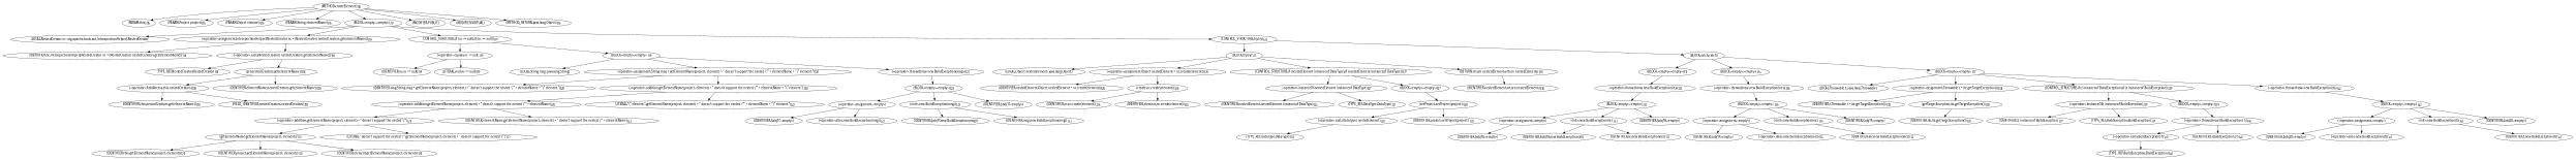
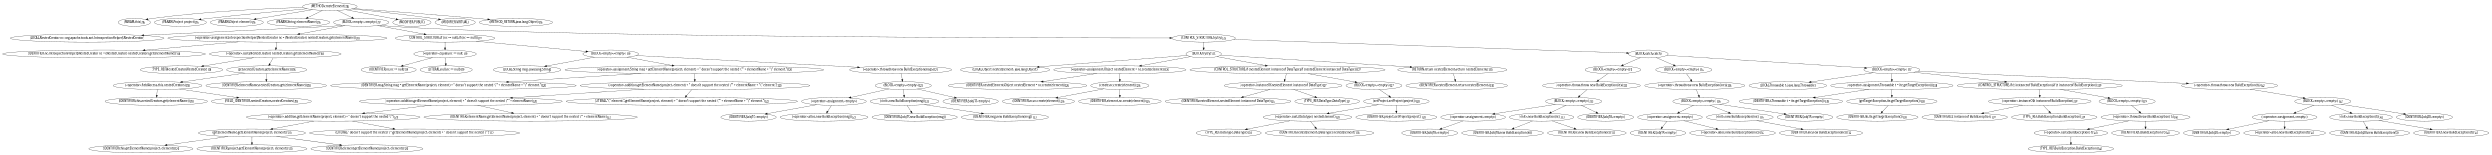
  digraph {
    fontname="Fira Sans"
    node [fontname="Fira Sans"]
    edge [fontname="Fira Sans"]
    n1 [label=<(METHOD,createElement)<SUB>316</SUB>>]
    n2 [label=<(PARAM,this)<SUB>316</SUB>>]
    n3 [label=<(PARAM,Project project)<SUB>316</SUB>>]
    n4 [label=<(PARAM,Object element)<SUB>316</SUB>>]
    n5 [label=<(PARAM,String elementName)<SUB>316</SUB>>]
    n6 [label=<(BLOCK,&lt;empty&gt;,&lt;empty&gt;)<SUB>317</SUB>>]
    n7 [label=<(MODIFIER,PUBLIC)>]
    n8 [label=<(MODIFIER,VIRTUAL)>]
    n9 [label=<(METHOD_RETURN,java.lang.Object)<SUB>316</SUB>>]
    n10 [label=<(LOCAL,NestedCreator nc: org.apache.tools.ant.IntrospectionHelper$NestedCreator)>]
    n11 [label=<(&lt;operator&gt;.assignment,IntrospectionHelper$NestedCreator nc = (NestedCreator) nestedCreators.get(elementName))<SUB>318</SUB>>]
    n12 [label=<(CONTROL_STRUCTURE,if (nc == null),if (nc == null))<SUB>319</SUB>>]
    n13 [label=<(CONTROL_STRUCTURE,try,try)<SUB>325</SUB>>]
    n14 [label=<(IDENTIFIER,nc,IntrospectionHelper$NestedCreator nc = (NestedCreator) nestedCreators.get(elementName))<SUB>318</SUB>>]
    n15 [label=<(&lt;operator&gt;.cast,(NestedCreator) nestedCreators.get(elementName))<SUB>318</SUB>>]
    n16 [label=<(&lt;operator&gt;.equals,nc == null)<SUB>319</SUB>>]
    n17 [label=<(BLOCK,&lt;empty&gt;,&lt;empty&gt;)<SUB>319</SUB>>]
    n18 [label=<(BLOCK,try,try)<SUB>325</SUB>>]
    n19 [label=<(BLOCK,catch,catch)>]
    n20 [label=<(TYPE_REF,NestedCreator,NestedCreator)<SUB>318</SUB>>]
    n21 [label=<(get,nestedCreators.get(elementName))<SUB>318</SUB>>]
    n22 [label=<(&lt;operator&gt;.fieldAccess,this.nestedCreators)<SUB>318</SUB>>]
    n23 [label=<(IDENTIFIER,elementName,nestedCreators.get(elementName))<SUB>318</SUB>>]
    n24 [label=<(IDENTIFIER,this,nestedCreators.get(elementName))<SUB>318</SUB>>]
    n25 [label=<(FIELD_IDENTIFIER,nestedCreators,nestedCreators)<SUB>318</SUB>>]
    n26 [label=<(IDENTIFIER,nc,nc == null)<SUB>319</SUB>>]
    n27 [label=<(LITERAL,null,nc == null)<SUB>319</SUB>>]
    n28 [label=<(LOCAL,String msg: java.lang.String)>]
    n29 [label=<(&lt;operator&gt;.assignment,String msg = getElementName(project, element) + &quot; doesn't support the nested \&quot;&quot; + elementName + &quot;\&quot; element.&quot;)<SUB>320</SUB>>]
    n30 [label=<(&lt;operator&gt;.throw,throw new BuildException(msg);)<SUB>323</SUB>>]
    n31 [label=<(IDENTIFIER,msg,String msg = getElementName(project, element) + &quot; doesn't support the nested \&quot;&quot; + elementName + &quot;\&quot; element.&quot;)<SUB>320</SUB>>]
    n32 [label=<(&lt;operator&gt;.addition,getElementName(project, element) + &quot; doesn't support the nested \&quot;&quot; + elementName + &quot;\&quot; element.&quot;)<SUB>320</SUB>>]
    n33 [label=<(BLOCK,&lt;empty&gt;,&lt;empty&gt;)<SUB>323</SUB>>]
    n34 [label=<(&lt;operator&gt;.addition,getElementName(project, element) + &quot; doesn't support the nested \&quot;&quot; + elementName)<SUB>320</SUB>>]
    n35 [label=<(LITERAL,&quot;\&quot; element.&quot;,getElementName(project, element) + &quot; doesn't support the nested \&quot;&quot; + elementName + &quot;\&quot; element.&quot;)<SUB>322</SUB>>]
    n36 [label=<(&lt;operator&gt;.addition,getElementName(project, element) + &quot; doesn't support the nested \&quot;&quot;)<SUB>320</SUB>>]
    n37 [label=<(IDENTIFIER,elementName,getElementName(project, element) + &quot; doesn't support the nested \&quot;&quot; + elementName)<SUB>322</SUB>>]
    n38 [label=<(getElementName,getElementName(project, element))<SUB>320</SUB>>]
    n39 [label=<(LITERAL,&quot; doesn't support the nested \&quot;&quot;,getElementName(project, element) + &quot; doesn't support the nested \&quot;&quot;)<SUB>322</SUB>>]
    n40 [label=<(IDENTIFIER,this,getElementName(project, element))<SUB>320</SUB>>]
    n41 [label=<(IDENTIFIER,project,getElementName(project, element))<SUB>320</SUB>>]
    n42 [label=<(IDENTIFIER,element,getElementName(project, element))<SUB>320</SUB>>]
    n43 [label=<(&lt;operator&gt;.assignment,&lt;empty&gt;)>]
    n44 [label=<(&lt;init&gt;,new BuildException(msg))<SUB>323</SUB>>]
    n45 [label=<(IDENTIFIER,$obj17,&lt;empty&gt;)>]
    n46 [label=<(IDENTIFIER,$obj17,&lt;empty&gt;)>]
    n47 [label=<(&lt;operator&gt;.alloc,new BuildException(msg))<SUB>323</SUB>>]
    n48 [label=<(IDENTIFIER,$obj17,new BuildException(msg))>]
    n49 [label=<(IDENTIFIER,msg,new BuildException(msg))<SUB>323</SUB>>]
    n50 [label=<(LOCAL,Object nestedElement: java.lang.Object)>]
    n51 [label=<(&lt;operator&gt;.assignment,Object nestedElement = nc.create(element))<SUB>326</SUB>>]
    n52 [label=<(CONTROL_STRUCTURE,if (nestedElement instanceof DataType),if (nestedElement instanceof DataType))<SUB>327</SUB>>]
    n53 [label=<(RETURN,return nestedElement;,return nestedElement;)<SUB>330</SUB>>]
    n54 [label=<(BLOCK,&lt;empty&gt;,&lt;empty&gt;)<SUB>331</SUB>>]
    n55 [label=<(BLOCK,&lt;empty&gt;,&lt;empty&gt;)<SUB>334</SUB>>]
    n56 [label=<(BLOCK,&lt;empty&gt;,&lt;empty&gt;)<SUB>337</SUB>>]
    n57 [label=<(IDENTIFIER,nestedElement,Object nestedElement = nc.create(element))<SUB>326</SUB>>]
    n58 [label=<(create,nc.create(element))<SUB>326</SUB>>]
    n59 [label=<(&lt;operator&gt;.instanceOf,nestedElement instanceof DataType)<SUB>327</SUB>>]
    n60 [label=<(BLOCK,&lt;empty&gt;,&lt;empty&gt;)<SUB>327</SUB>>]
    n61 [label=<(IDENTIFIER,nestedElement,return nestedElement;)<SUB>330</SUB>>]
    n62 [label=<(IDENTIFIER,nc,nc.create(element))<SUB>326</SUB>>]
    n63 [label=<(IDENTIFIER,element,nc.create(element))<SUB>326</SUB>>]
    n64 [label=<(IDENTIFIER,nestedElement,nestedElement instanceof DataType)<SUB>324</SUB>>]
    n65 [label=<(TYPE_REF,DataType,DataType)<SUB>327</SUB>>]
    n66 [label=<(setProject,setProject(project))<SUB>328</SUB>>]
    n67 [label=<(&lt;operator&gt;.cast,(DataType) nestedElement)<SUB>328</SUB>>]
    n68 [label=<(IDENTIFIER,project,setProject(project))<SUB>328</SUB>>]
    n69 [label=<(TYPE_REF,DataType,DataType)<SUB>328</SUB>>]
+   n70 [label=<(IDENTIFIER,nestedElement,(DataType) nestedElement)<SUB>328</SUB>>]
    n71 [label=<(&lt;operator&gt;.throw,throw new BuildException(ie);)<SUB>333</SUB>>]
    n72 [label=<(&lt;operator&gt;.throw,throw new BuildException(ine);)<SUB>336</SUB>>]
    n73 [label=<(LOCAL,Throwable t: java.lang.Throwable)>]
    n74 [label=<(&lt;operator&gt;.assignment,Throwable t = ite.getTargetException())<SUB>338</SUB>>]
    n75 [label=<(CONTROL_STRUCTURE,if (t instanceof BuildException),if (t instanceof BuildException))<SUB>339</SUB>>]
    n76 [label=<(&lt;operator&gt;.throw,throw new BuildException(t);)<SUB>342</SUB>>]
    n77 [label=<(BLOCK,&lt;empty&gt;,&lt;empty&gt;)<SUB>333</SUB>>]
    n78 [label=<(&lt;operator&gt;.assignment,&lt;empty&gt;)>]
    n79 [label=<(&lt;init&gt;,new BuildException(ie))<SUB>333</SUB>>]
    n80 [label=<(IDENTIFIER,$obj18,&lt;empty&gt;)>]
    n81 [label=<(IDENTIFIER,$obj18,&lt;empty&gt;)>]
    n82 [label=<(IDENTIFIER,$obj18,new BuildException(ie))>]
    n83 [label=<(IDENTIFIER,ie,new BuildException(ie))<SUB>333</SUB>>]
    n84 [label=<(BLOCK,&lt;empty&gt;,&lt;empty&gt;)<SUB>336</SUB>>]
    n85 [label=<(&lt;operator&gt;.assignment,&lt;empty&gt;)>]
    n86 [label=<(&lt;init&gt;,new BuildException(ine))<SUB>336</SUB>>]
    n87 [label=<(IDENTIFIER,$obj19,&lt;empty&gt;)>]
    n88 [label=<(IDENTIFIER,$obj19,&lt;empty&gt;)>]
    n89 [label=<(&lt;operator&gt;.alloc,new BuildException(ine))<SUB>336</SUB>>]
    n90 [label=<(IDENTIFIER,ine,new BuildException(ine))<SUB>336</SUB>>]
    n91 [label=<(IDENTIFIER,t,Throwable t = ite.getTargetException())<SUB>338</SUB>>]
    n92 [label=<(getTargetException,ite.getTargetException())<SUB>338</SUB>>]
    n93 [label=<(&lt;operator&gt;.instanceOf,t instanceof BuildException)<SUB>339</SUB>>]
    n94 [label=<(BLOCK,&lt;empty&gt;,&lt;empty&gt;)<SUB>339</SUB>>]
    n95 [label=<(BLOCK,&lt;empty&gt;,&lt;empty&gt;)<SUB>342</SUB>>]
    n96 [label=<(IDENTIFIER,ite,ite.getTargetException())<SUB>338</SUB>>]
    n97 [label=<(IDENTIFIER,t,t instanceof BuildException)<SUB>339</SUB>>]
    n98 [label=<(TYPE_REF,BuildException,BuildException)<SUB>339</SUB>>]
    n99 [label=<(&lt;operator&gt;.throw,throw (BuildException) t;)<SUB>340</SUB>>]
    n100 [label=<(&lt;operator&gt;.cast,(BuildException) t)<SUB>340</SUB>>]
    n101 [label=<(IDENTIFIER,t,(BuildException) t)<SUB>340</SUB>>]
    n102 [label=<(TYPE_REF,BuildException,BuildException)<SUB>340</SUB>>]
    n103 [label=<(&lt;operator&gt;.assignment,&lt;empty&gt;)>]
    n104 [label=<(&lt;init&gt;,new BuildException(t))<SUB>342</SUB>>]
    n105 [label=<(IDENTIFIER,$obj20,&lt;empty&gt;)>]
    n106 [label=<(IDENTIFIER,$obj20,&lt;empty&gt;)>]
    n107 [label=<(&lt;operator&gt;.alloc,new BuildException(t))<SUB>342</SUB>>]
+   n108 [label=<(IDENTIFIER,$obj20,new BuildException(t))>]
    n109 [label=<(IDENTIFIER,t,new BuildException(t))<SUB>342</SUB>>]
    n1 -> n2
    n1 -> n3
    n1 -> n4
    n1 -> n5
    n1 -> n6
    n1 -> n7
    n1 -> n8
    n1 -> n9
    n6 -> n10
    n6 -> n11
    n6 -> n12
    n6 -> n13
    n11 -> n14
    n11 -> n15
    n12 -> n16
    n12 -> n17
    n13 -> n18
    n13 -> n19
    n15 -> n20
    n15 -> n21
    n16 -> n26
    n16 -> n27
    n17 -> n28
    n17 -> n29
    n17 -> n30
    n18 -> n50
    n18 -> n51
    n18 -> n52
    n18 -> n53
    n19 -> n54
    n19 -> n55
    n19 -> n56
    n21 -> n22
    n21 -> n23
    n22 -> n24
    n22 -> n25
    n29 -> n31
    n29 -> n32
    n30 -> n33
    n32 -> n34
    n32 -> n35
    n33 -> n43
    n33 -> n44
    n33 -> n45
    n34 -> n36
    n34 -> n37
    n36 -> n38
    n36 -> n39
    n38 -> n40
    n38 -> n41
    n38 -> n42
    n43 -> n46
    n43 -> n47
    n44 -> n48
    n44 -> n49
    n51 -> n57
    n51 -> n58
    n52 -> n59
    n52 -> n60
    n53 -> n61
    n54 -> n71
    n55 -> n72
    n56 -> n73
    n56 -> n74
    n56 -> n75
    n56 -> n76
    n58 -> n62
    n58 -> n63
    n59 -> n64
    n59 -> n65
    n60 -> n66
    n66 -> n67
    n66 -> n68
    n67 -> n69
+   n67 -> n70
    n71 -> n77
    n72 -> n84
    n74 -> n91
    n74 -> n92
    n75 -> n93
    n75 -> n94
    n76 -> n95
    n77 -> n78
    n77 -> n79
    n77 -> n80
    n78 -> n81
    n79 -> n82
    n79 -> n83
    n84 -> n85
    n84 -> n86
    n84 -> n87
    n85 -> n88
    n85 -> n89
    n86 -> n90
    n92 -> n96
    n93 -> n97
    n93 -> n98
    n94 -> n99
    n95 -> n103
    n95 -> n104
    n95 -> n105
    n99 -> n100
    n99 -> n101
    n100 -> n102
    n103 -> n106
    n103 -> n107
+   n104 -> n108
    n104 -> n109
  }
